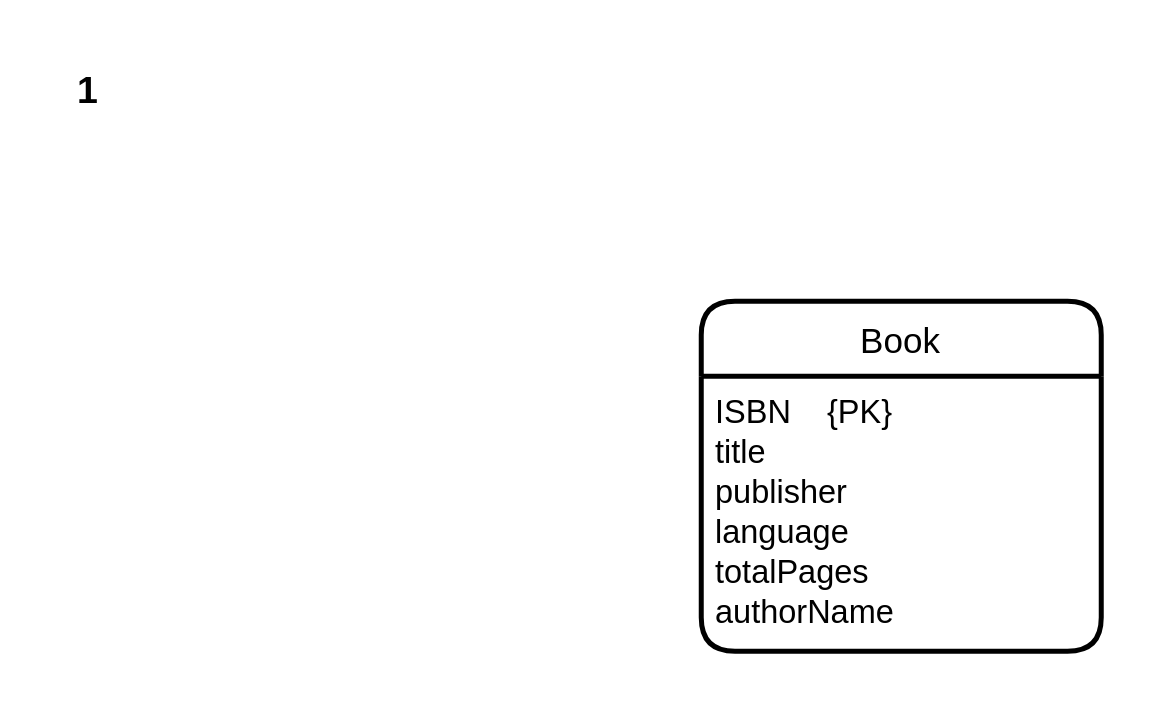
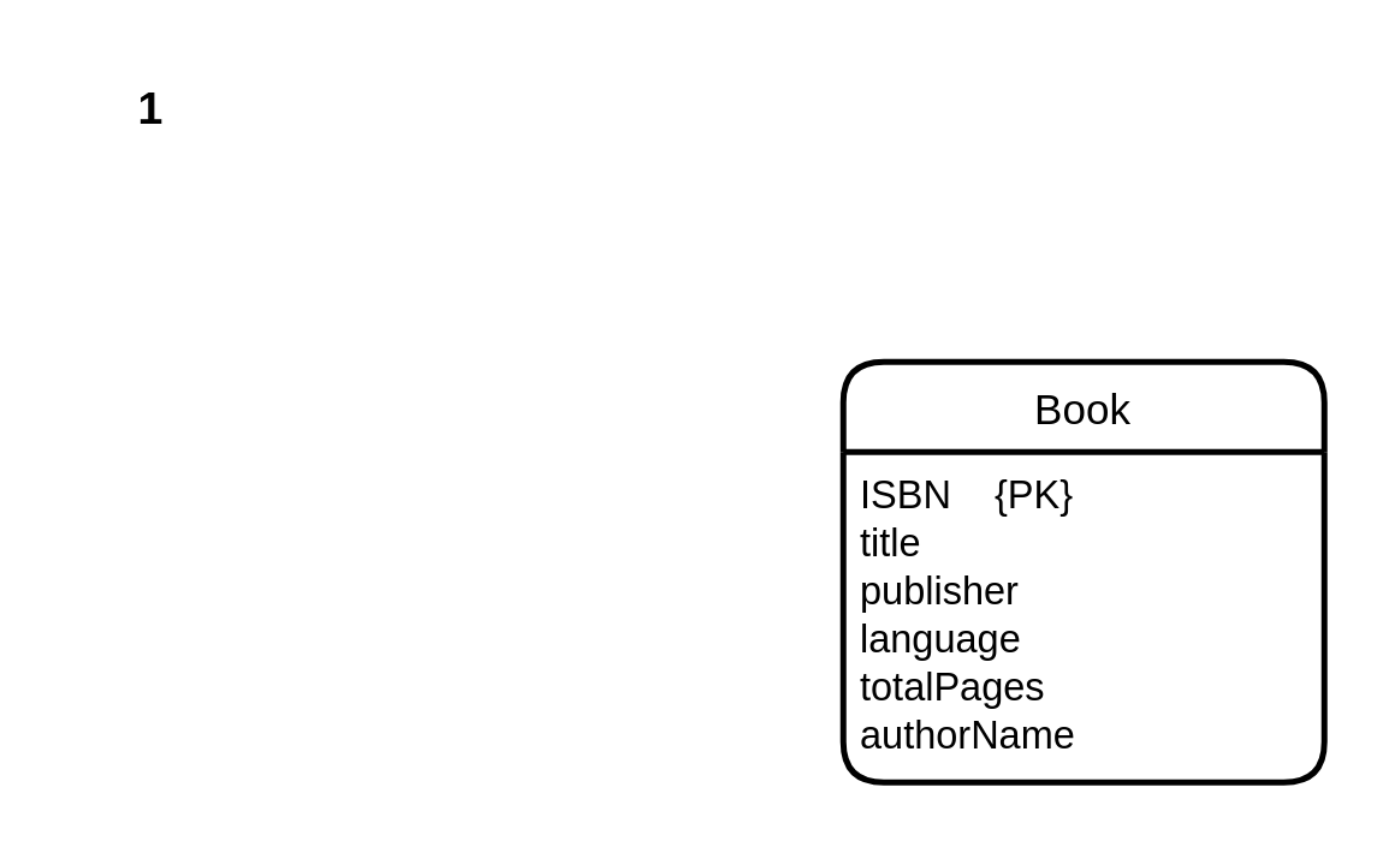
  <mxCell id="0" />
  <mxCell id="1" parent="0" />
  <mxCell id="2" value="Book" style="swimlane;childLayout=stackLayout;horizontal=1;startSize=30;horizontalStack=0;rounded=1;fontSize=14;fontStyle=0;strokeWidth=2;resizeParent=0;resizeLast=1;shadow=0;dashed=0;align=center;" vertex="1" parent="1"><mxGeometry x="280" y="120" width="160" height="140" as="geometry" /></mxCell>
  <mxCell id="3" value="ISBN    {PK}&#10;title&#10;publisher&#10;language&#10;totalPages&#10;authorName" style="align=left;strokeColor=none;fillColor=none;spacingLeft=4;fontSize=13;verticalAlign=top;resizable=0;rotatable=0;part=1;" vertex="1" parent="2"><mxGeometry y="30" width="160" height="110" as="geometry" /></mxCell>
- <mxCell id="4" value="&lt;font style=&quot;font-size: 15px;&quot;&gt;&lt;b&gt;1&lt;/b&gt;&lt;/font&gt;" style="text;html=1;strokeColor=none;fillColor=none;align=center;verticalAlign=middle;whiteSpace=wrap;rounded=0;fontSize=13;" vertex="1" parent="1"><mxGeometry x="5" y="20" width="60" height="30" as="geometry" /></mxCell>
+ <mxCell id="4" value="&lt;font style=&quot;font-size: 15px;&quot;&gt;&lt;b&gt;1&lt;/b&gt;&lt;/font&gt;" style="text;html=1;strokeColor=none;fillColor=none;align=center;verticalAlign=middle;whiteSpace=wrap;rounded=0;fontSize=13;" vertex="1" parent="1"><mxGeometry x="20" y="20" width="60" height="30" as="geometry" /></mxCell>
